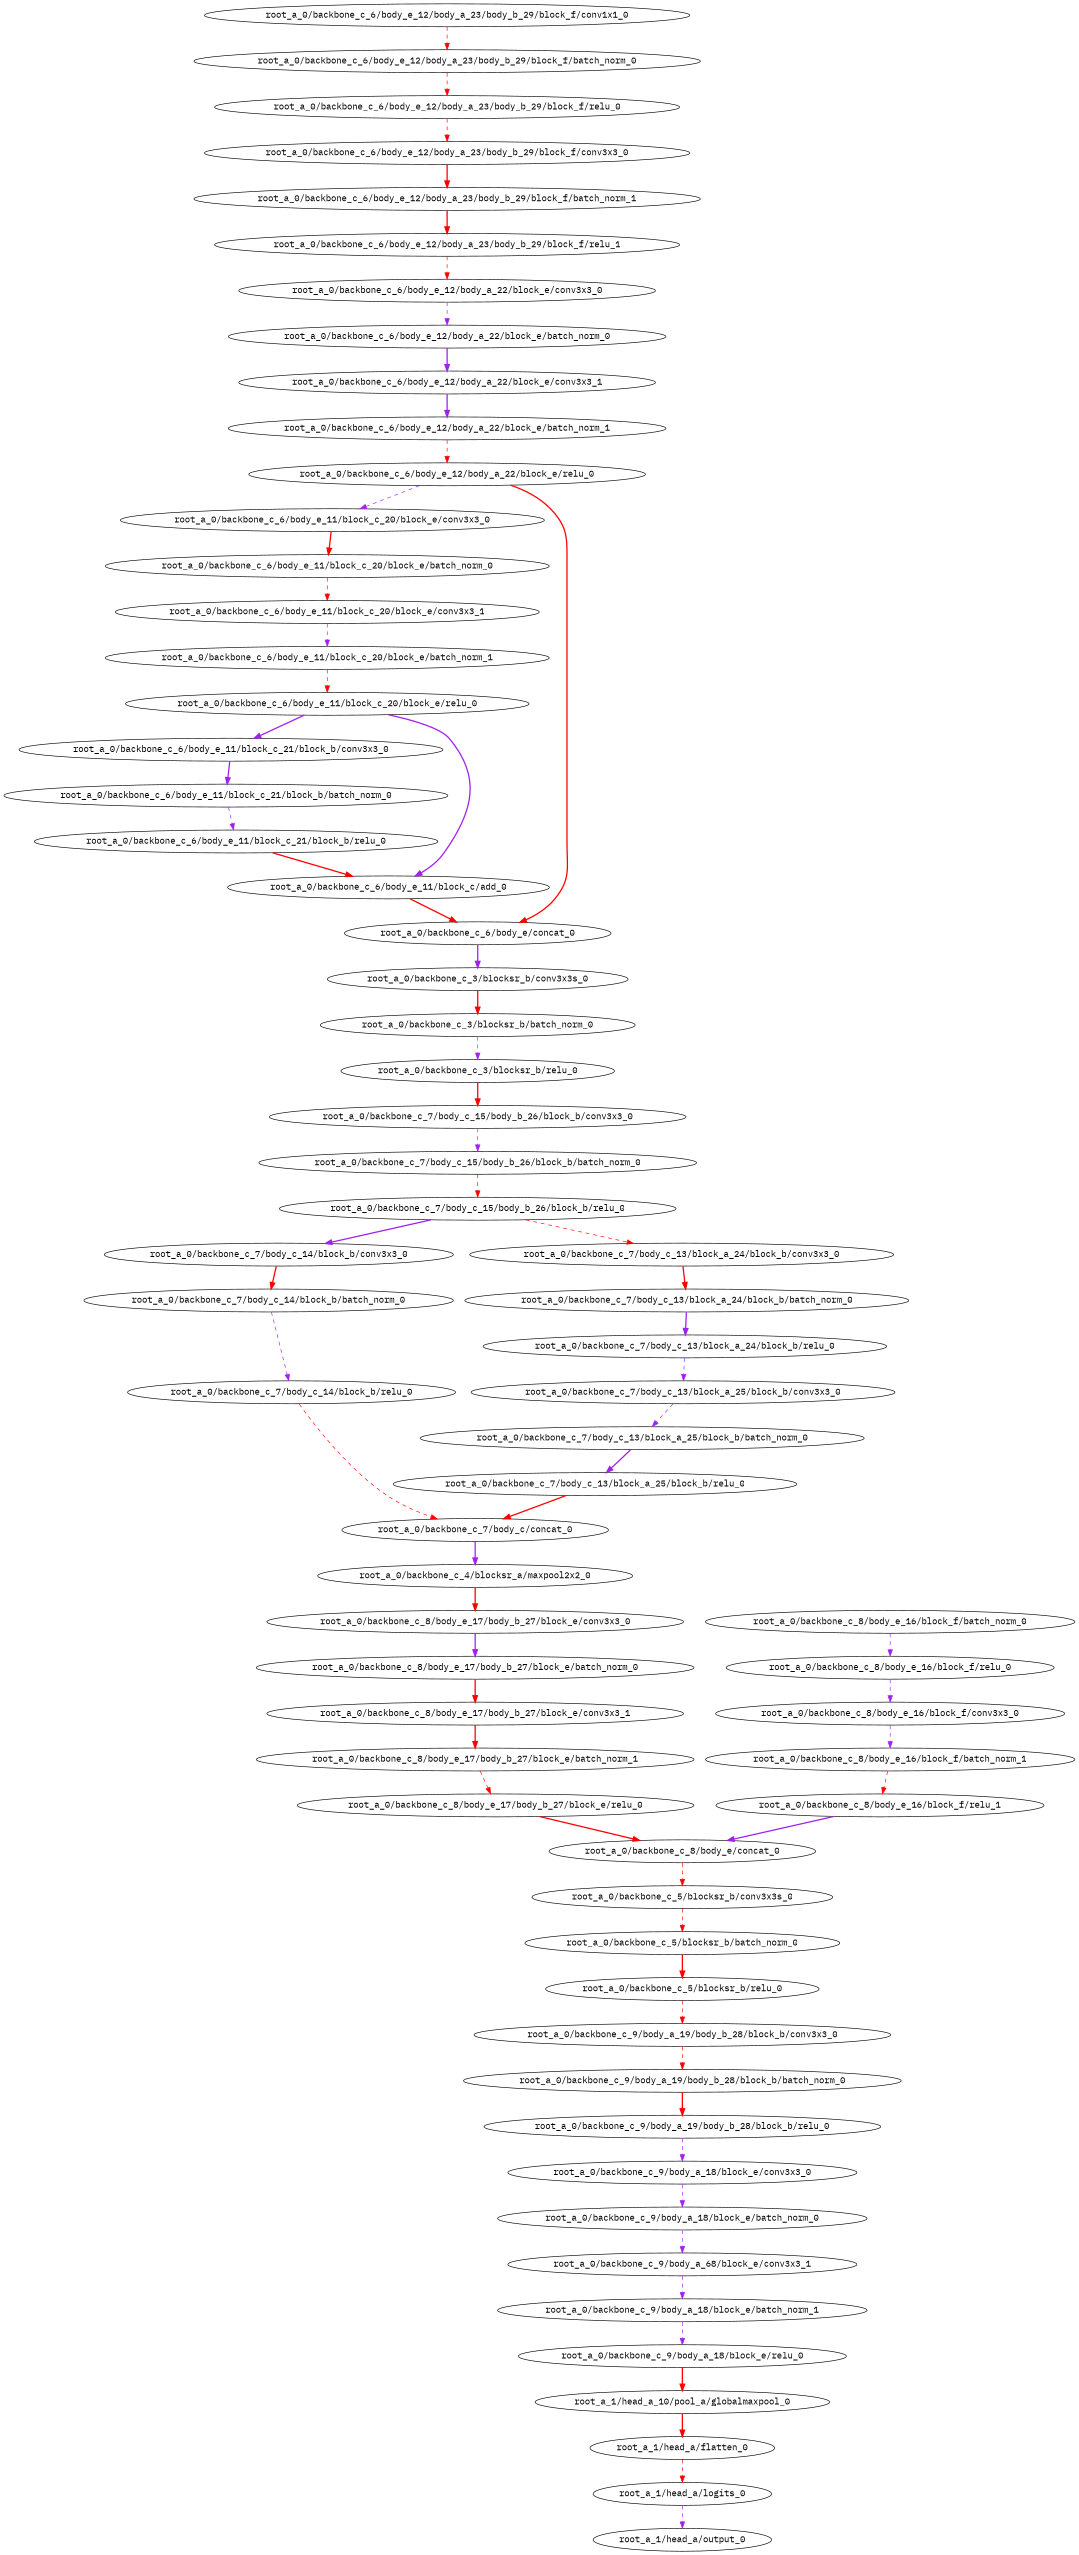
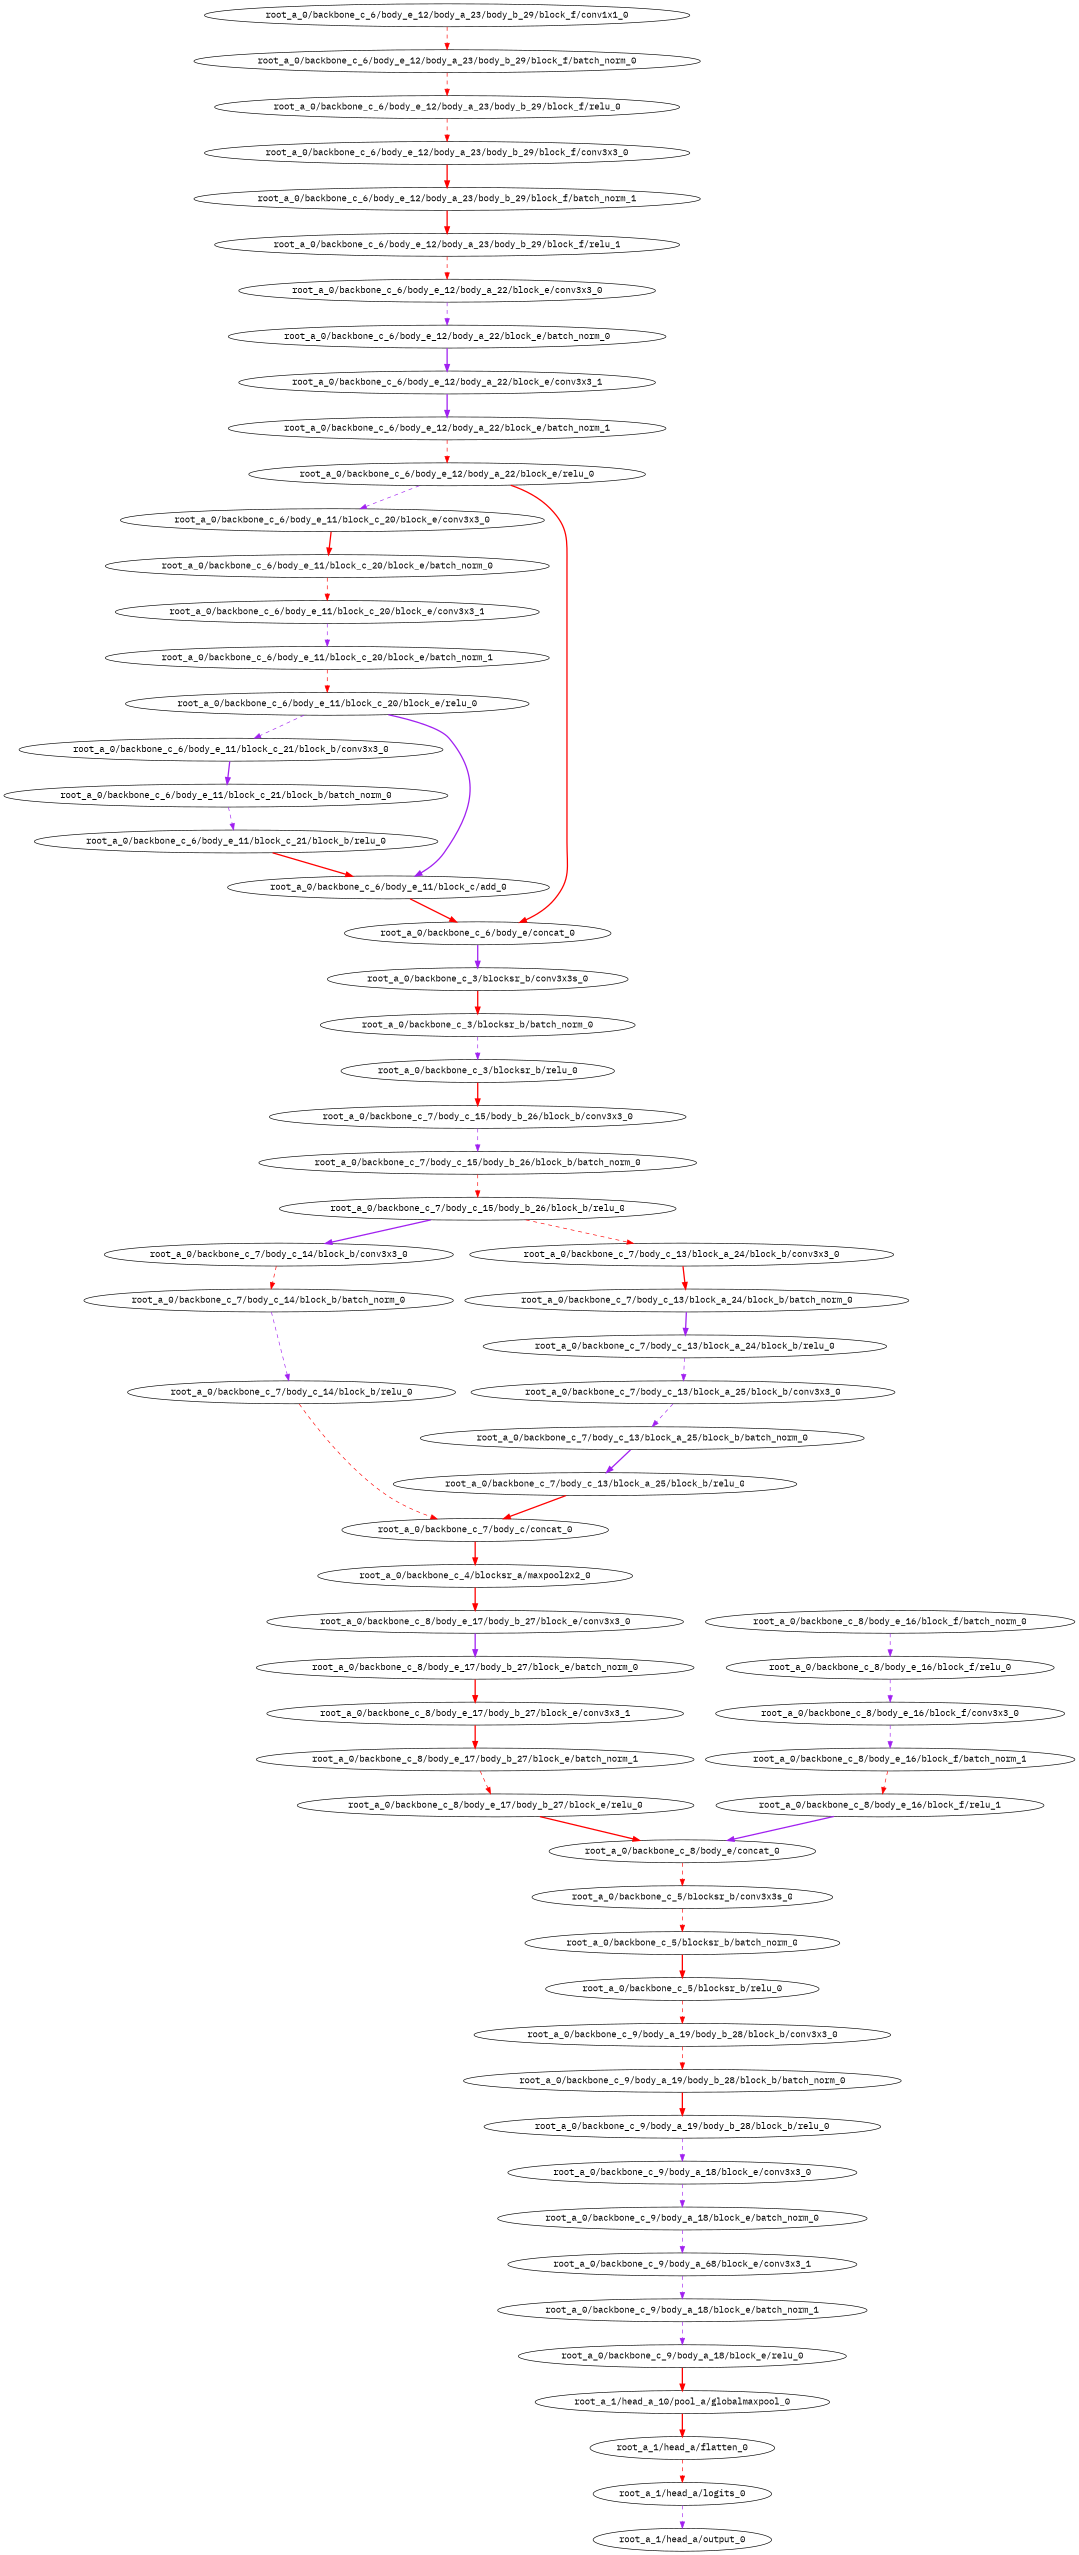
  digraph {
    fontname="IBM Plex Mono"
    node [fontname="IBM Plex Mono"]
    edge [color=red fontname="IBM Plex Mono" style=dashed]
    "root_a_0/backbone_c_6/body_e_12/body_a_23/body_b_29/block_f/conv1x1_0"
    "root_a_0/backbone_c_6/body_e_12/body_a_23/body_b_29/block_f/batch_norm_0"
    "root_a_0/backbone_c_6/body_e_12/body_a_23/body_b_29/block_f/relu_0"
    "root_a_0/backbone_c_6/body_e_12/body_a_23/body_b_29/block_f/conv3x3_0"
    "root_a_0/backbone_c_6/body_e_12/body_a_23/body_b_29/block_f/batch_norm_1"
    "root_a_0/backbone_c_6/body_e_12/body_a_23/body_b_29/block_f/relu_1"
    "root_a_0/backbone_c_6/body_e_12/body_a_22/block_e/conv3x3_0"
    "root_a_0/backbone_c_6/body_e_12/body_a_22/block_e/batch_norm_0"
    "root_a_0/backbone_c_6/body_e_12/body_a_22/block_e/conv3x3_1"
    "root_a_0/backbone_c_6/body_e_12/body_a_22/block_e/batch_norm_1"
    "root_a_0/backbone_c_6/body_e_12/body_a_22/block_e/relu_0"
    "root_a_0/backbone_c_6/body_e_11/block_c_20/block_e/conv3x3_0"
    "root_a_0/backbone_c_6/body_e/concat_0"
    "root_a_0/backbone_c_6/body_e_11/block_c_20/block_e/batch_norm_0"
    "root_a_0/backbone_c_3/blocksr_b/conv3x3s_0"
    "root_a_0/backbone_c_6/body_e_11/block_c_20/block_e/conv3x3_1"
    "root_a_0/backbone_c_6/body_e_11/block_c_20/block_e/batch_norm_1"
    "root_a_0/backbone_c_6/body_e_11/block_c_20/block_e/relu_0"
    "root_a_0/backbone_c_6/body_e_11/block_c_21/block_b/conv3x3_0"
    "root_a_0/backbone_c_6/body_e_11/block_c/add_0"
    "root_a_0/backbone_c_6/body_e_11/block_c_21/block_b/batch_norm_0"
    "root_a_0/backbone_c_6/body_e_11/block_c_21/block_b/relu_0"
    "root_a_0/backbone_c_3/blocksr_b/batch_norm_0"
    "root_a_0/backbone_c_3/blocksr_b/relu_0"
    "root_a_0/backbone_c_7/body_c_15/body_b_26/block_b/conv3x3_0"
    "root_a_0/backbone_c_7/body_c_15/body_b_26/block_b/batch_norm_0"
    "root_a_0/backbone_c_7/body_c_15/body_b_26/block_b/relu_0"
    "root_a_0/backbone_c_7/body_c_14/block_b/conv3x3_0"
    "root_a_0/backbone_c_7/body_c_13/block_a_24/block_b/conv3x3_0"
    "root_a_0/backbone_c_7/body_c_14/block_b/batch_norm_0"
    "root_a_0/backbone_c_7/body_c_13/block_a_24/block_b/batch_norm_0"
    "root_a_0/backbone_c_7/body_c_14/block_b/relu_0"
    "root_a_0/backbone_c_7/body_c/concat_0"
    "root_a_0/backbone_c_4/blocksr_a/maxpool2x2_0"
    "root_a_0/backbone_c_7/body_c_13/block_a_24/block_b/relu_0"
    "root_a_0/backbone_c_7/body_c_13/block_a_25/block_b/conv3x3_0"
    "root_a_0/backbone_c_7/body_c_13/block_a_25/block_b/batch_norm_0"
    "root_a_0/backbone_c_7/body_c_13/block_a_25/block_b/relu_0"
    "root_a_0/backbone_c_8/body_e_17/body_b_27/block_e/conv3x3_0"
    "root_a_0/backbone_c_8/body_e_17/body_b_27/block_e/batch_norm_0"
    "root_a_0/backbone_c_8/body_e_17/body_b_27/block_e/conv3x3_1"
    "root_a_0/backbone_c_8/body_e_17/body_b_27/block_e/batch_norm_1"
    "root_a_0/backbone_c_8/body_e_17/body_b_27/block_e/relu_0"
    "root_a_0/backbone_c_8/body_e/concat_0"
    "root_a_0/backbone_c_5/blocksr_b/conv3x3s_0"
    "root_a_0/backbone_c_8/body_e_16/block_f/batch_norm_0"
    "root_a_0/backbone_c_8/body_e_16/block_f/relu_0"
    "root_a_0/backbone_c_8/body_e_16/block_f/conv3x3_0"
    "root_a_0/backbone_c_8/body_e_16/block_f/batch_norm_1"
    "root_a_0/backbone_c_8/body_e_16/block_f/relu_1"
    "root_a_0/backbone_c_5/blocksr_b/batch_norm_0"
    "root_a_0/backbone_c_5/blocksr_b/relu_0"
    "root_a_0/backbone_c_9/body_a_19/body_b_28/block_b/conv3x3_0"
    "root_a_0/backbone_c_9/body_a_19/body_b_28/block_b/batch_norm_0"
    "root_a_0/backbone_c_9/body_a_19/body_b_28/block_b/relu_0"
    "root_a_0/backbone_c_9/body_a_18/block_e/conv3x3_0"
    "root_a_0/backbone_c_9/body_a_18/block_e/batch_norm_0"
    n58 [label="root_a_0/backbone_c_9/body_a_68/block_e/conv3x3_1"]
    "root_a_0/backbone_c_9/body_a_18/block_e/batch_norm_1"
    "root_a_0/backbone_c_9/body_a_18/block_e/relu_0"
    "root_a_1/head_a_10/pool_a/globalmaxpool_0"
    "root_a_1/head_a/flatten_0"
    "root_a_1/head_a/logits_0"
    "root_a_1/head_a/output_0"
    "root_a_0/backbone_c_6/body_e_12/body_a_23/body_b_29/block_f/conv1x1_0" -> "root_a_0/backbone_c_6/body_e_12/body_a_23/body_b_29/block_f/batch_norm_0"
    "root_a_0/backbone_c_6/body_e_12/body_a_23/body_b_29/block_f/batch_norm_0" -> "root_a_0/backbone_c_6/body_e_12/body_a_23/body_b_29/block_f/relu_0"
    "root_a_0/backbone_c_6/body_e_12/body_a_23/body_b_29/block_f/relu_0" -> "root_a_0/backbone_c_6/body_e_12/body_a_23/body_b_29/block_f/conv3x3_0"
    "root_a_0/backbone_c_6/body_e_12/body_a_23/body_b_29/block_f/conv3x3_0" -> "root_a_0/backbone_c_6/body_e_12/body_a_23/body_b_29/block_f/batch_norm_1" [style=bold]
    "root_a_0/backbone_c_6/body_e_12/body_a_23/body_b_29/block_f/batch_norm_1" -> "root_a_0/backbone_c_6/body_e_12/body_a_23/body_b_29/block_f/relu_1" [style=bold]
    "root_a_0/backbone_c_6/body_e_12/body_a_23/body_b_29/block_f/relu_1" -> "root_a_0/backbone_c_6/body_e_12/body_a_22/block_e/conv3x3_0"
    "root_a_0/backbone_c_6/body_e_12/body_a_22/block_e/conv3x3_0" -> "root_a_0/backbone_c_6/body_e_12/body_a_22/block_e/batch_norm_0" [color=purple]
    "root_a_0/backbone_c_6/body_e_12/body_a_22/block_e/batch_norm_0" -> "root_a_0/backbone_c_6/body_e_12/body_a_22/block_e/conv3x3_1" [color=purple style=bold]
    "root_a_0/backbone_c_6/body_e_12/body_a_22/block_e/conv3x3_1" -> "root_a_0/backbone_c_6/body_e_12/body_a_22/block_e/batch_norm_1" [color=purple style=bold]
    "root_a_0/backbone_c_6/body_e_12/body_a_22/block_e/batch_norm_1" -> "root_a_0/backbone_c_6/body_e_12/body_a_22/block_e/relu_0"
    "root_a_0/backbone_c_6/body_e_12/body_a_22/block_e/relu_0" -> "root_a_0/backbone_c_6/body_e_11/block_c_20/block_e/conv3x3_0" [color=purple]
    "root_a_0/backbone_c_6/body_e_12/body_a_22/block_e/relu_0" -> "root_a_0/backbone_c_6/body_e/concat_0" [style=bold]
    "root_a_0/backbone_c_6/body_e_11/block_c_20/block_e/conv3x3_0" -> "root_a_0/backbone_c_6/body_e_11/block_c_20/block_e/batch_norm_0" [style=bold]
    "root_a_0/backbone_c_6/body_e/concat_0" -> "root_a_0/backbone_c_3/blocksr_b/conv3x3s_0" [color=purple style=bold]
    "root_a_0/backbone_c_6/body_e_11/block_c_20/block_e/batch_norm_0" -> "root_a_0/backbone_c_6/body_e_11/block_c_20/block_e/conv3x3_1"
    "root_a_0/backbone_c_3/blocksr_b/conv3x3s_0" -> "root_a_0/backbone_c_3/blocksr_b/batch_norm_0" [style=bold]
    "root_a_0/backbone_c_6/body_e_11/block_c_20/block_e/conv3x3_1" -> "root_a_0/backbone_c_6/body_e_11/block_c_20/block_e/batch_norm_1" [color=purple]
    "root_a_0/backbone_c_6/body_e_11/block_c_20/block_e/batch_norm_1" -> "root_a_0/backbone_c_6/body_e_11/block_c_20/block_e/relu_0"
-   "root_a_0/backbone_c_6/body_e_11/block_c_20/block_e/relu_0" -> "root_a_0/backbone_c_6/body_e_11/block_c_21/block_b/conv3x3_0" [color=purple style=bold]
+   "root_a_0/backbone_c_6/body_e_11/block_c_20/block_e/relu_0" -> "root_a_0/backbone_c_6/body_e_11/block_c_21/block_b/conv3x3_0" [color=purple]
    "root_a_0/backbone_c_6/body_e_11/block_c_20/block_e/relu_0" -> "root_a_0/backbone_c_6/body_e_11/block_c/add_0" [color=purple style=bold]
    "root_a_0/backbone_c_6/body_e_11/block_c_21/block_b/conv3x3_0" -> "root_a_0/backbone_c_6/body_e_11/block_c_21/block_b/batch_norm_0" [color=purple style=bold]
    "root_a_0/backbone_c_6/body_e_11/block_c/add_0" -> "root_a_0/backbone_c_6/body_e/concat_0" [style=bold]
    "root_a_0/backbone_c_6/body_e_11/block_c_21/block_b/batch_norm_0" -> "root_a_0/backbone_c_6/body_e_11/block_c_21/block_b/relu_0" [color=purple]
    "root_a_0/backbone_c_6/body_e_11/block_c_21/block_b/relu_0" -> "root_a_0/backbone_c_6/body_e_11/block_c/add_0" [style=bold]
    "root_a_0/backbone_c_3/blocksr_b/batch_norm_0" -> "root_a_0/backbone_c_3/blocksr_b/relu_0" [color=purple]
    "root_a_0/backbone_c_3/blocksr_b/relu_0" -> "root_a_0/backbone_c_7/body_c_15/body_b_26/block_b/conv3x3_0" [style=bold]
    "root_a_0/backbone_c_7/body_c_15/body_b_26/block_b/conv3x3_0" -> "root_a_0/backbone_c_7/body_c_15/body_b_26/block_b/batch_norm_0" [color=purple]
    "root_a_0/backbone_c_7/body_c_15/body_b_26/block_b/batch_norm_0" -> "root_a_0/backbone_c_7/body_c_15/body_b_26/block_b/relu_0"
    "root_a_0/backbone_c_7/body_c_15/body_b_26/block_b/relu_0" -> "root_a_0/backbone_c_7/body_c_14/block_b/conv3x3_0" [color=purple style=bold]
    "root_a_0/backbone_c_7/body_c_15/body_b_26/block_b/relu_0" -> "root_a_0/backbone_c_7/body_c_13/block_a_24/block_b/conv3x3_0"
-   "root_a_0/backbone_c_7/body_c_14/block_b/conv3x3_0" -> "root_a_0/backbone_c_7/body_c_14/block_b/batch_norm_0" [style=bold]
+   "root_a_0/backbone_c_7/body_c_14/block_b/conv3x3_0" -> "root_a_0/backbone_c_7/body_c_14/block_b/batch_norm_0"
    "root_a_0/backbone_c_7/body_c_13/block_a_24/block_b/conv3x3_0" -> "root_a_0/backbone_c_7/body_c_13/block_a_24/block_b/batch_norm_0" [style=bold]
    "root_a_0/backbone_c_7/body_c_14/block_b/batch_norm_0" -> "root_a_0/backbone_c_7/body_c_14/block_b/relu_0" [color=purple]
    "root_a_0/backbone_c_7/body_c_13/block_a_24/block_b/batch_norm_0" -> "root_a_0/backbone_c_7/body_c_13/block_a_24/block_b/relu_0" [color=purple style=bold]
    "root_a_0/backbone_c_7/body_c_14/block_b/relu_0" -> "root_a_0/backbone_c_7/body_c/concat_0"
-   "root_a_0/backbone_c_7/body_c/concat_0" -> "root_a_0/backbone_c_4/blocksr_a/maxpool2x2_0" [color=purple style=bold]
+   "root_a_0/backbone_c_7/body_c/concat_0" -> "root_a_0/backbone_c_4/blocksr_a/maxpool2x2_0" [style=bold]
    "root_a_0/backbone_c_4/blocksr_a/maxpool2x2_0" -> "root_a_0/backbone_c_8/body_e_17/body_b_27/block_e/conv3x3_0" [style=bold]
    "root_a_0/backbone_c_7/body_c_13/block_a_24/block_b/relu_0" -> "root_a_0/backbone_c_7/body_c_13/block_a_25/block_b/conv3x3_0" [color=purple]
    "root_a_0/backbone_c_7/body_c_13/block_a_25/block_b/conv3x3_0" -> "root_a_0/backbone_c_7/body_c_13/block_a_25/block_b/batch_norm_0" [color=purple]
    "root_a_0/backbone_c_7/body_c_13/block_a_25/block_b/batch_norm_0" -> "root_a_0/backbone_c_7/body_c_13/block_a_25/block_b/relu_0" [color=purple style=bold]
    "root_a_0/backbone_c_7/body_c_13/block_a_25/block_b/relu_0" -> "root_a_0/backbone_c_7/body_c/concat_0" [style=bold]
    "root_a_0/backbone_c_8/body_e_17/body_b_27/block_e/conv3x3_0" -> "root_a_0/backbone_c_8/body_e_17/body_b_27/block_e/batch_norm_0" [color=purple style=bold]
    "root_a_0/backbone_c_8/body_e_17/body_b_27/block_e/batch_norm_0" -> "root_a_0/backbone_c_8/body_e_17/body_b_27/block_e/conv3x3_1" [style=bold]
    "root_a_0/backbone_c_8/body_e_17/body_b_27/block_e/conv3x3_1" -> "root_a_0/backbone_c_8/body_e_17/body_b_27/block_e/batch_norm_1" [style=bold]
    "root_a_0/backbone_c_8/body_e_17/body_b_27/block_e/batch_norm_1" -> "root_a_0/backbone_c_8/body_e_17/body_b_27/block_e/relu_0"
    "root_a_0/backbone_c_8/body_e_17/body_b_27/block_e/relu_0" -> "root_a_0/backbone_c_8/body_e/concat_0" [style=bold]
    "root_a_0/backbone_c_8/body_e/concat_0" -> "root_a_0/backbone_c_5/blocksr_b/conv3x3s_0"
    "root_a_0/backbone_c_5/blocksr_b/conv3x3s_0" -> "root_a_0/backbone_c_5/blocksr_b/batch_norm_0"
    "root_a_0/backbone_c_8/body_e_16/block_f/batch_norm_0" -> "root_a_0/backbone_c_8/body_e_16/block_f/relu_0" [color=purple]
    "root_a_0/backbone_c_8/body_e_16/block_f/relu_0" -> "root_a_0/backbone_c_8/body_e_16/block_f/conv3x3_0" [color=purple]
    "root_a_0/backbone_c_8/body_e_16/block_f/conv3x3_0" -> "root_a_0/backbone_c_8/body_e_16/block_f/batch_norm_1" [color=purple]
    "root_a_0/backbone_c_8/body_e_16/block_f/batch_norm_1" -> "root_a_0/backbone_c_8/body_e_16/block_f/relu_1"
    "root_a_0/backbone_c_8/body_e_16/block_f/relu_1" -> "root_a_0/backbone_c_8/body_e/concat_0" [color=purple style=bold]
    "root_a_0/backbone_c_5/blocksr_b/batch_norm_0" -> "root_a_0/backbone_c_5/blocksr_b/relu_0" [style=bold]
    "root_a_0/backbone_c_5/blocksr_b/relu_0" -> "root_a_0/backbone_c_9/body_a_19/body_b_28/block_b/conv3x3_0"
    "root_a_0/backbone_c_9/body_a_19/body_b_28/block_b/conv3x3_0" -> "root_a_0/backbone_c_9/body_a_19/body_b_28/block_b/batch_norm_0"
    "root_a_0/backbone_c_9/body_a_19/body_b_28/block_b/batch_norm_0" -> "root_a_0/backbone_c_9/body_a_19/body_b_28/block_b/relu_0" [style=bold]
    "root_a_0/backbone_c_9/body_a_19/body_b_28/block_b/relu_0" -> "root_a_0/backbone_c_9/body_a_18/block_e/conv3x3_0" [color=purple]
    "root_a_0/backbone_c_9/body_a_18/block_e/conv3x3_0" -> "root_a_0/backbone_c_9/body_a_18/block_e/batch_norm_0" [color=purple]
    "root_a_0/backbone_c_9/body_a_18/block_e/batch_norm_0" -> n58 [color=purple]
    n58 -> "root_a_0/backbone_c_9/body_a_18/block_e/batch_norm_1" [color=purple]
    "root_a_0/backbone_c_9/body_a_18/block_e/batch_norm_1" -> "root_a_0/backbone_c_9/body_a_18/block_e/relu_0" [color=purple]
    "root_a_0/backbone_c_9/body_a_18/block_e/relu_0" -> "root_a_1/head_a_10/pool_a/globalmaxpool_0" [style=bold]
    "root_a_1/head_a_10/pool_a/globalmaxpool_0" -> "root_a_1/head_a/flatten_0" [style=bold]
    "root_a_1/head_a/flatten_0" -> "root_a_1/head_a/logits_0"
    "root_a_1/head_a/logits_0" -> "root_a_1/head_a/output_0" [color=purple]
  }
